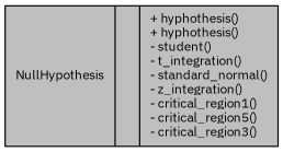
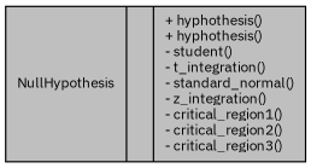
  digraph {
    rankdir=LR
    fontname="IBM Plex Sans"
-   n1 [color=black fillcolor=grey75 fontcolor=black fontname="IBM Plex Sans" fontsize=10 height=0.2 label="{NullHypothesis\n||+ hyphothesis()\l+ hyphothesis()\l- student()\l- t_integration()\l- standard_normal()\l- z_integration()\l- critical_region1()\l- critical_region5()\l- critical_region3()\l}" shape=record style=filled width=0.4]
+   n1 [color=black fillcolor=grey75 fontcolor=black fontname="IBM Plex Sans" fontsize=10 height=0.2 label="{NullHypothesis\n||+ hyphothesis()\l+ hyphothesis()\l- student()\l- t_integration()\l- standard_normal()\l- z_integration()\l- critical_region1()\l- critical_region2()\l- critical_region3()\l}" shape=record style=filled width=0.4]
  }
